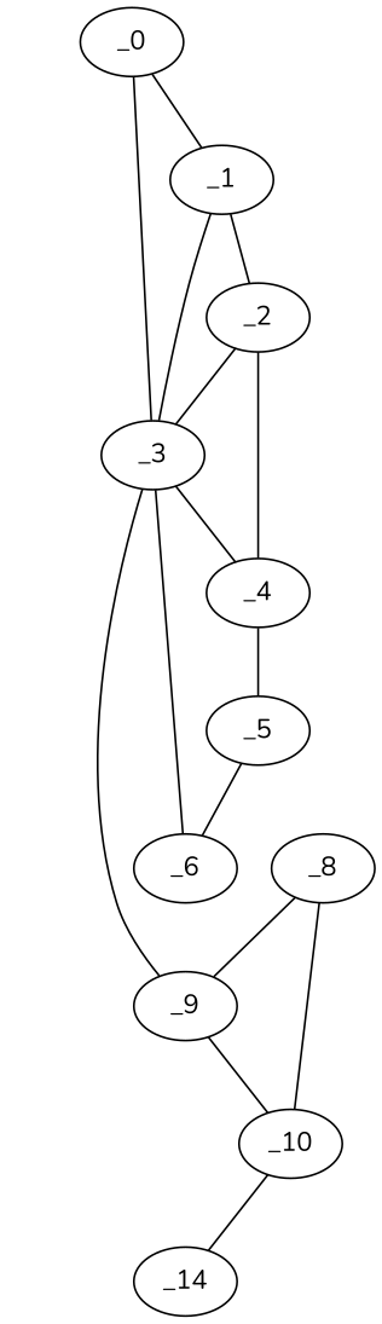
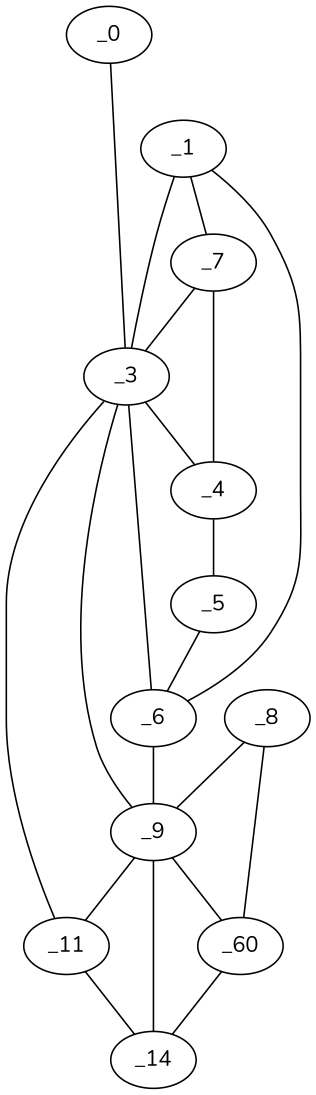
  graph {
    fontname=Nunito
    node [fontname=Nunito y=14]
    edge [fontname=Nunito valence=1]
    _0 [x=5 y=33]
    _1 [x=6 y=22]
    _3 [x=14 y=34]
-   _2 [x=12 y=17]
+   _2 [x=12 y=17 label=_7]
    _4 [x=16]
    _6 [x=26 y=12]
    _9 [x=116 y=32]
+   _11 [x=125 y=32]
    _5 [x=22 y=12]
-   _10 [x=123 y=19]
+   _10 [x=123 y=19 label=_60]
    n11 [label=_14 x=127 y=23]
    _8 [x=112]
-   _0 -- _1
+   _6 -- _1
    _0 -- _3
    _1 -- _3 [valence=2]
    _1 -- _2
    _3 -- _4 [valence=2]
    _3 -- _6
    _3 -- _9
+   _3 -- _11
    _2 -- _3 [valence=2]
    _2 -- _4
    _4 -- _5
+   _6 -- _9 [valence=2]
+   _9 -- _11 [valence=2]
    _9 -- _10 [valence=2]
+   _9 -- n11 [valence=2]
+   _11 -- n11
    _5 -- _6
    _10 -- n11
    _8 -- _9
    _8 -- _10
  }
